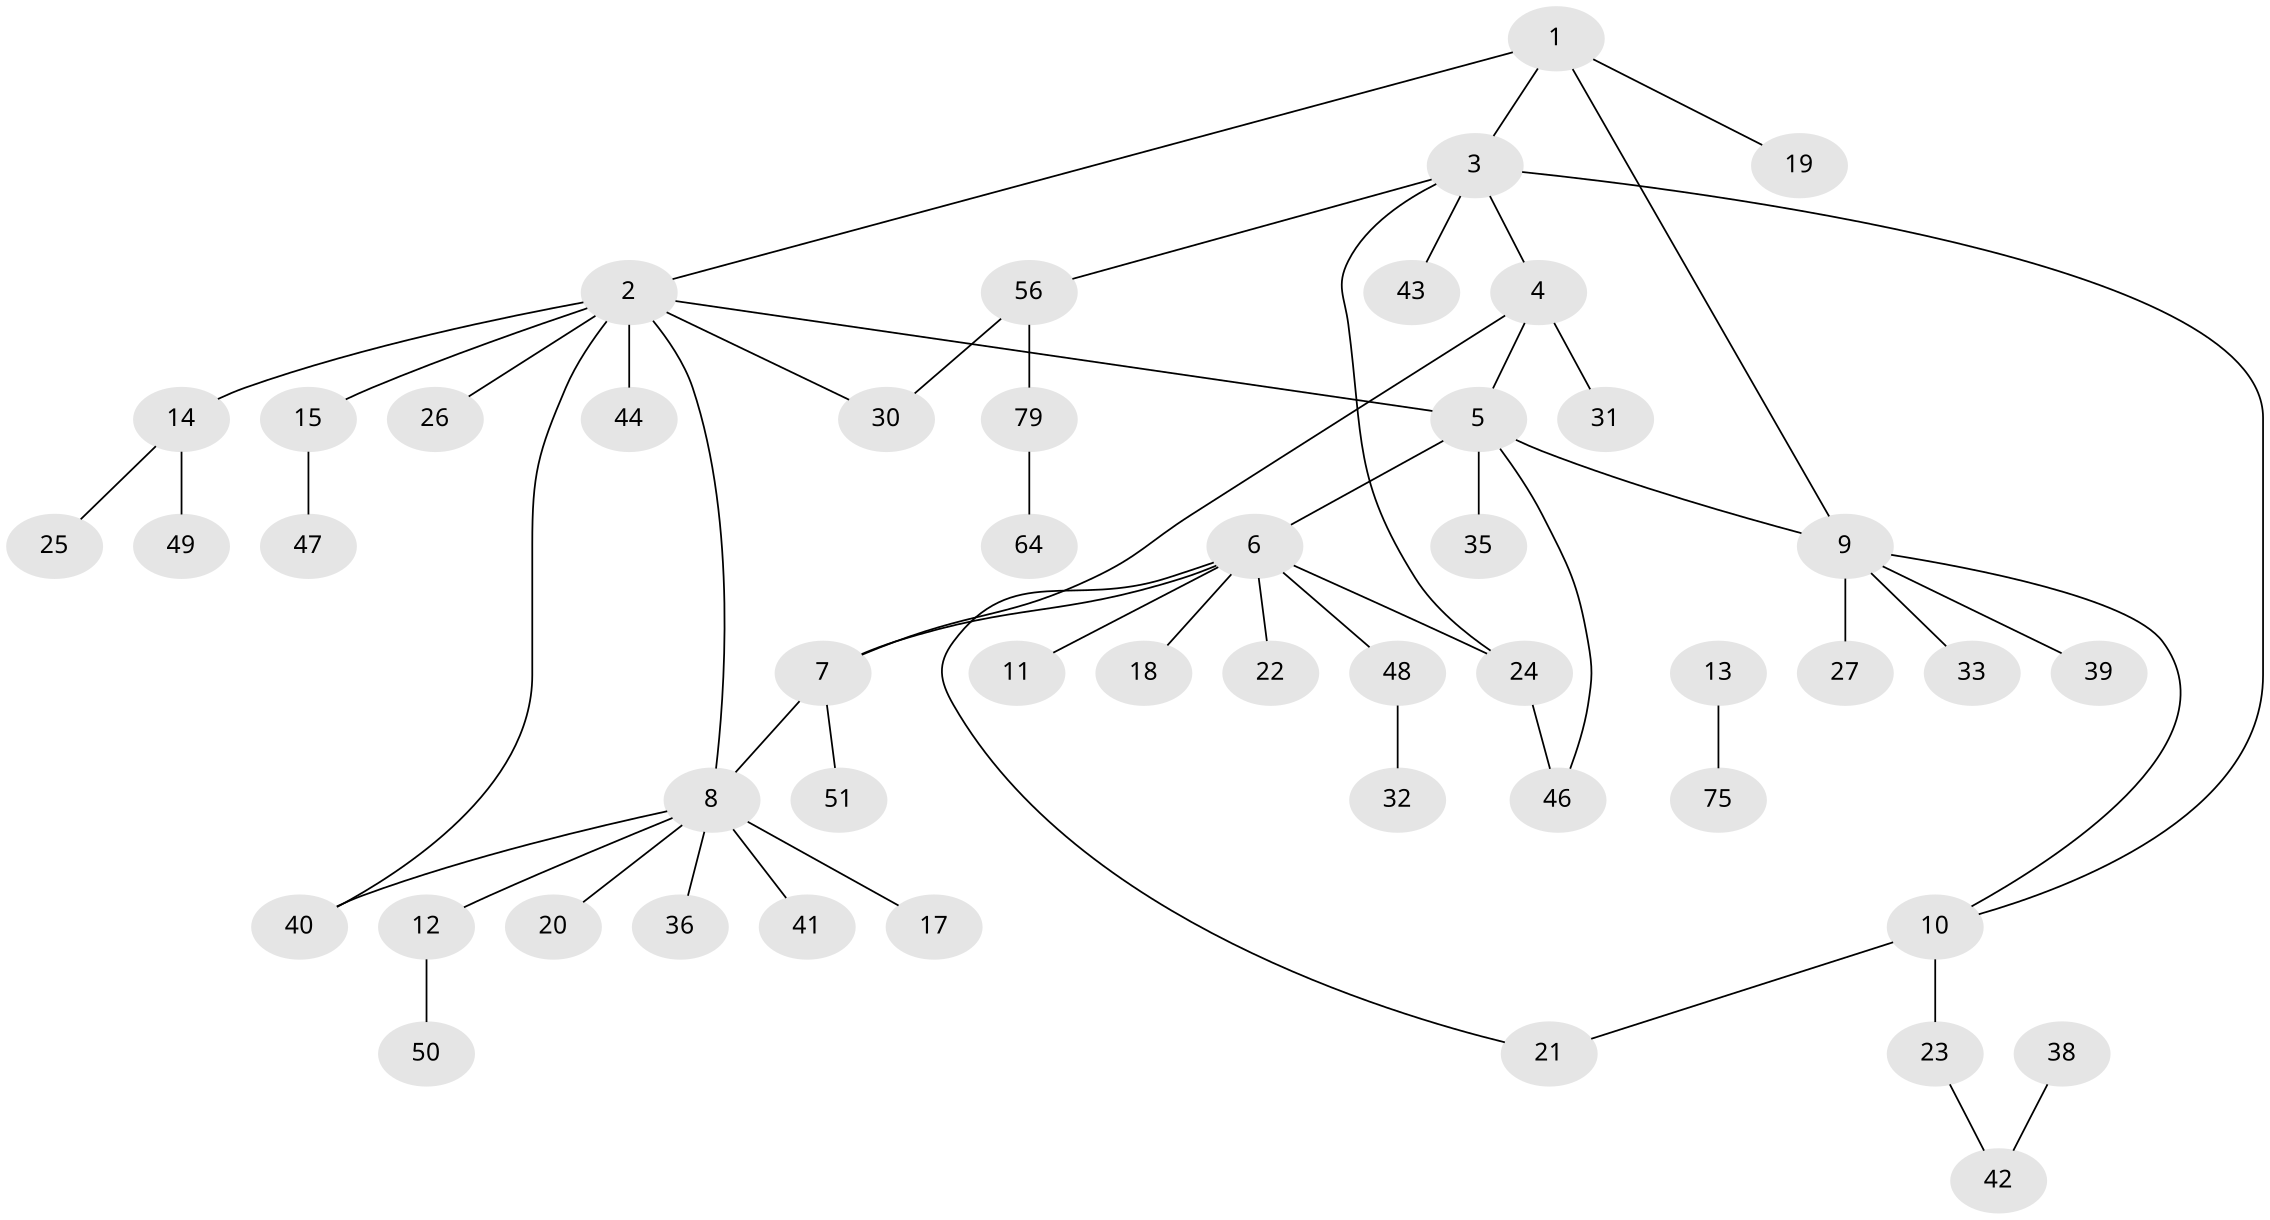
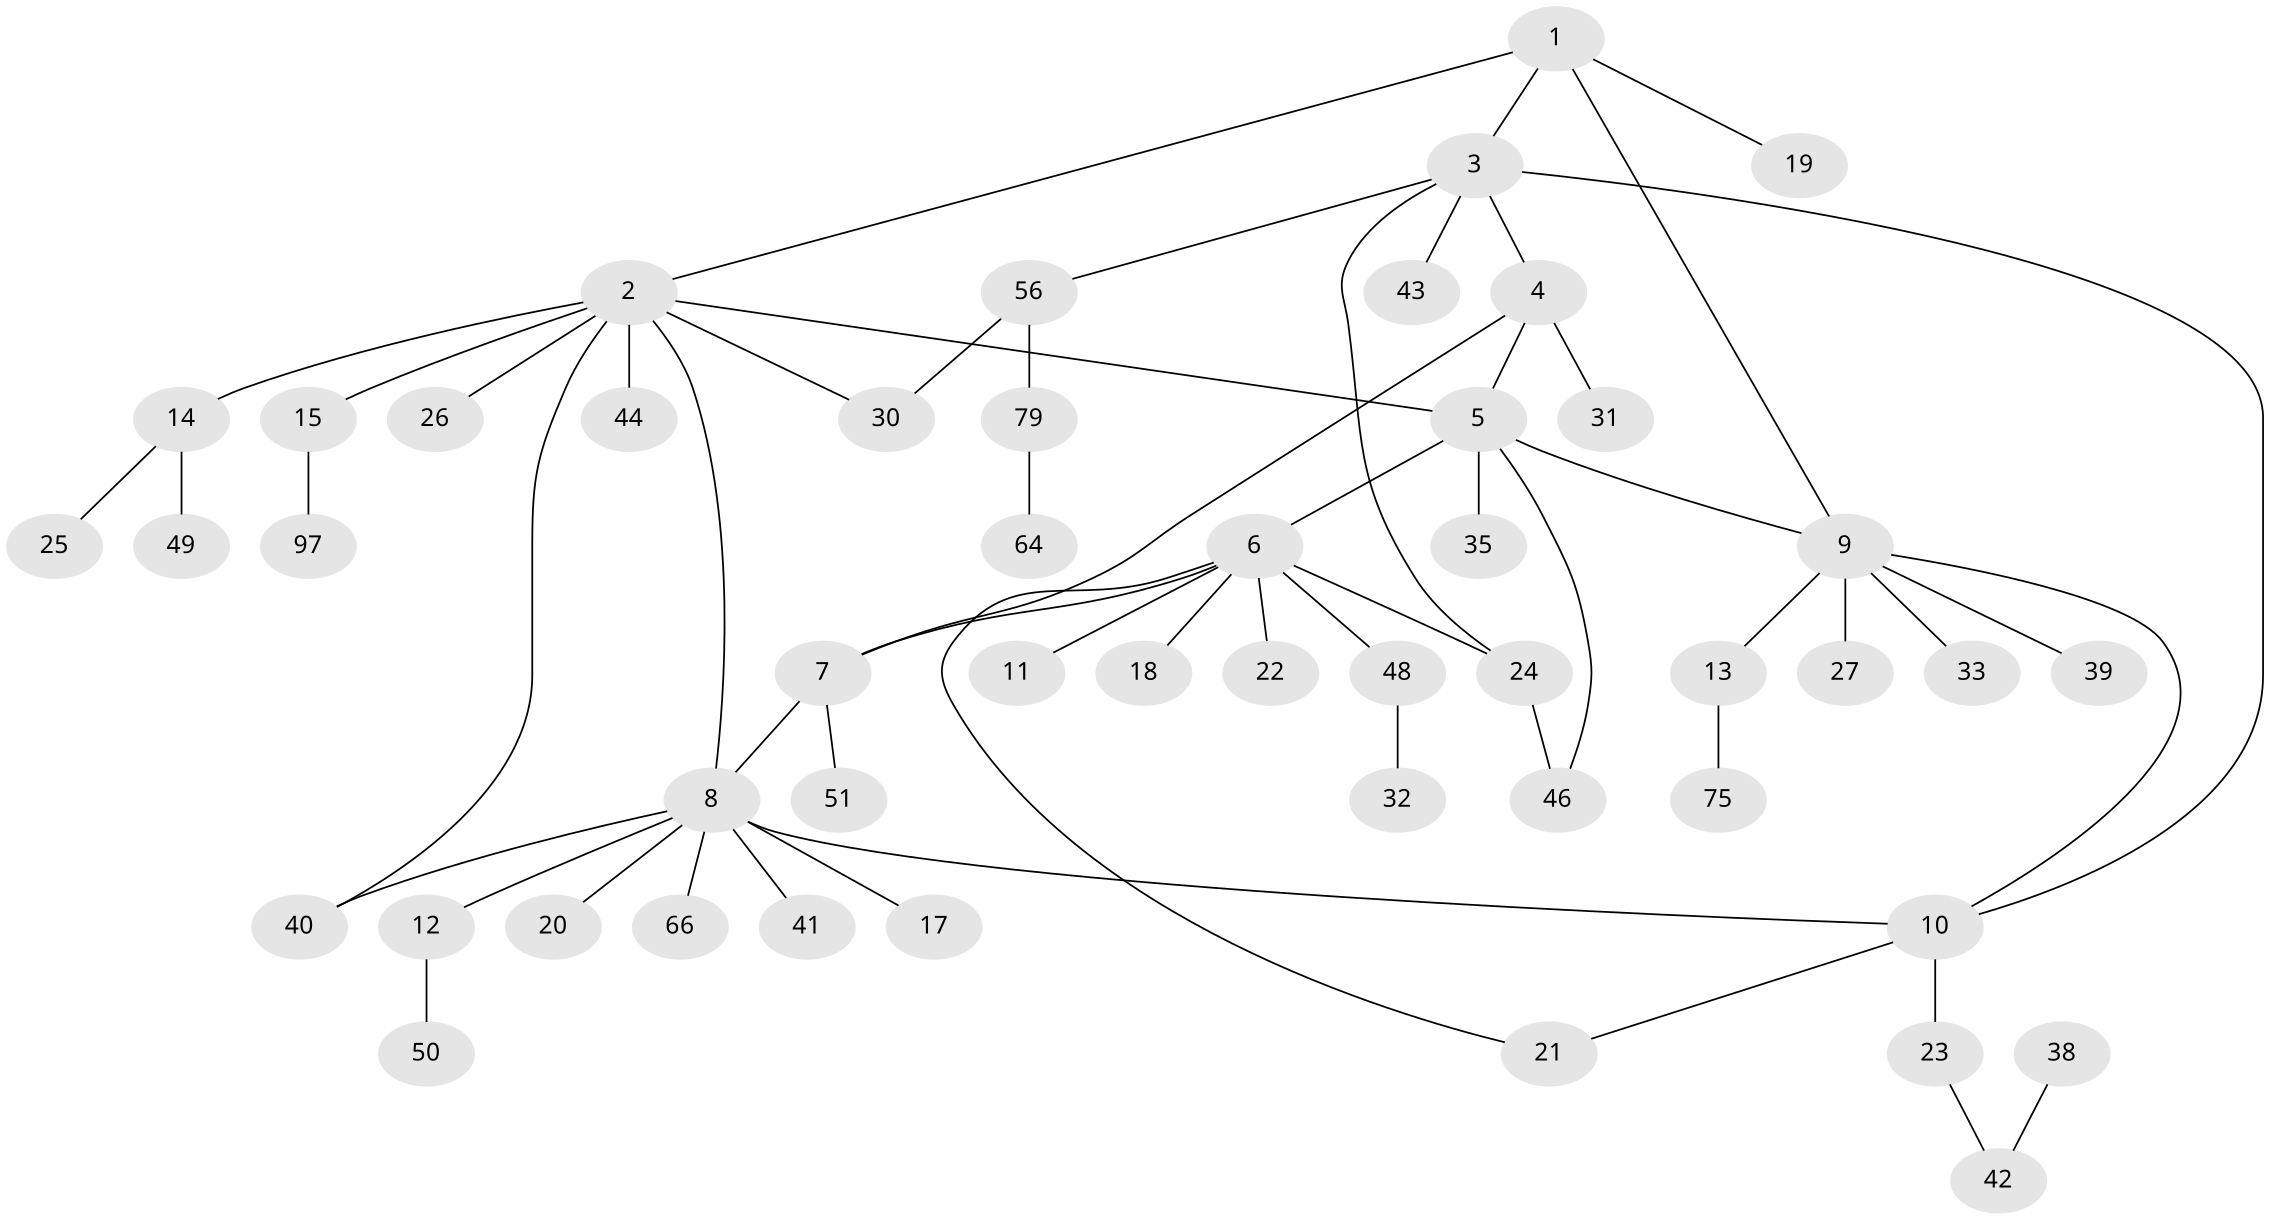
  graph {
    fontname="Noto Sans"
    node [color=gray90 fontname="Noto Sans" style=filled]
    edge [fontname="Noto Sans"]
    1
    2
    3
    9
    19
    5
    8
    14
    15
    26
    30
    40
    44
    4
    10
    n16 [label=56]
    24
    43
    13
    27
    33
    39
    6
    35
    46
    12
    17
    20
-   36
+   36 [label=66]
    41
    25
    49
-   47
+   47 [label=97]
    7
    31
    21
    23
    n38 [label=79]
    51
    11
    18
    22
    48
    32
    50
    n46 [label=75]
    42
    n48 [label=64]
    38
    1 -- 2
    1 -- 3
    1 -- 9
    1 -- 19
    2 -- 5
    2 -- 8
    2 -- 14
    2 -- 15
    2 -- 26
    2 -- 30
    2 -- 40
    2 -- 44
    3 -- 4
    3 -- 10
    3 -- n16
    3 -- 24
    3 -- 43
    9 -- 10
+   9 -- 13
    9 -- 27
    9 -- 33
    9 -- 39
    5 -- 9
    5 -- 6
    5 -- 35
    5 -- 46
    8 -- 40
+   8 -- 10
    8 -- 12
    8 -- 17
    8 -- 20
    8 -- 36
    8 -- 41
    14 -- 25
    14 -- 49
    15 -- 47
    4 -- 5
    4 -- 7
    4 -- 31
    10 -- 21
    10 -- 23
    n16 -- 30
    n16 -- n38
    24 -- 46
    13 -- n46
    6 -- 24
    6 -- 7
    6 -- 21
    6 -- 11
    6 -- 18
    6 -- 22
    6 -- 48
    12 -- 50
    7 -- 8
    7 -- 51
    23 -- 42
    n38 -- n48
    48 -- 32
    38 -- 42
  }
